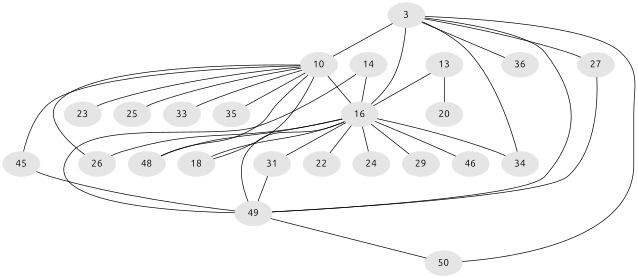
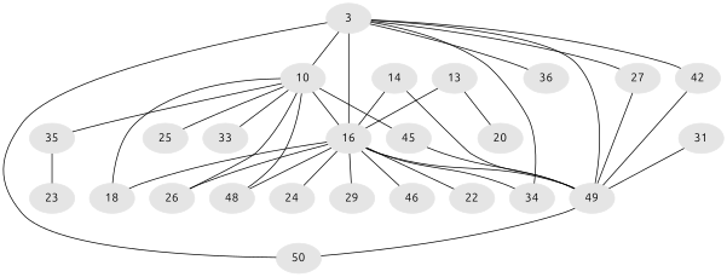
  graph {
    fontname=Ubuntu
    node [color=gray90 fontname=Ubuntu style=filled]
    edge [fontname=Ubuntu]
    n1 [label=3 super="+6"]
    10 [super="+7+2"]
    16 [super="+8"]
    27
    34
    36
+   42
    49 [super="+19+32+39+47+44"]
    50
    18
    23
    25
    26
    33
    35
    45 [super="+43"]
    48 [super="+11"]
    22
    24
    29
    31 [super="+17"]
    46 [super="+28+41"]
    13
    20
    n25 [label=14]
    n1 -- 10 [weight=8]
    n1 -- 16 [weight=6]
    n1 -- 27
    n1 -- 34
    n1 -- 36 [weight=2]
+   n1 -- 42
    n1 -- 49 [weight=4]
    n1 -- 50
    10 -- 16 [weight=13]
    10 -- 18
-   10 -- 23 [weight=2]
+   35 -- 23 [weight=2]
    10 -- 25 [weight=2]
    10 -- 26
    10 -- 33 [weight=2]
    10 -- 35
    10 -- 45
    10 -- 48
    16 -- 34
    16 -- 49 [weight=5]
    16 -- 18
    16 -- 26
    16 -- 48 [weight=2]
    16 -- 22 [weight=2]
    16 -- 24 [weight=2]
    16 -- 29 [weight=2]
-   16 -- 31
    16 -- 46 [weight=5]
    27 -- 49
+   42 -- 49
    49 -- 50
    45 -- 49 [weight=2]
    31 -- 49 [weight=2]
    13 -- 16 [weight=2]
    13 -- 20 [weight=2]
    n25 -- 16
    n25 -- 49
  }
